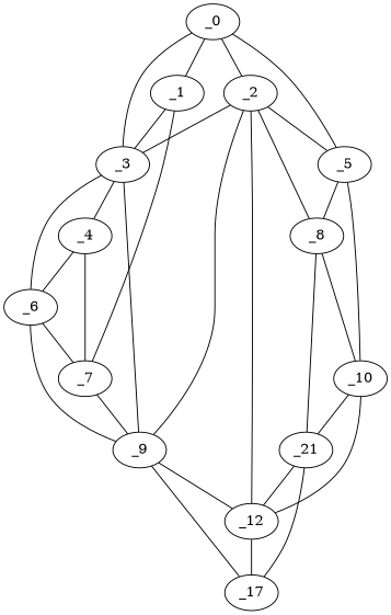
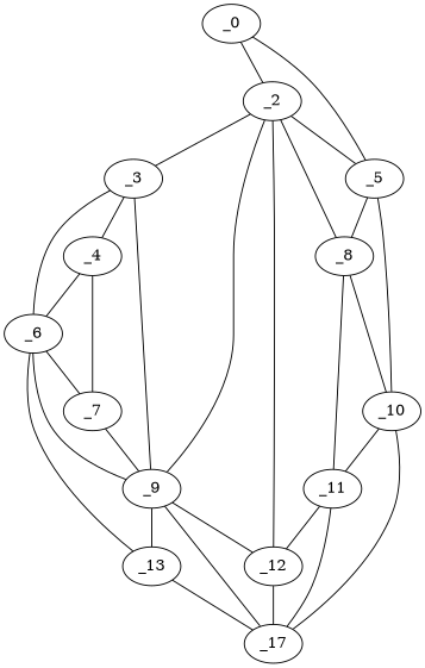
  graph {
    node [x=52 y=5]
    edge [valence=2]
    _0 [x=33 y=30]
-   _1 [x=51 y=110]
    _2 [y=24]
    _3 [y=88]
    _5 [x=55]
    _7 [x=68 y=107]
    _8 [x=69 y=12]
    _9 [x=69 y=87]
    _12 [x=80 y=20]
    _4 [y=101]
    _6 [x=66 y=100]
    _10 [x=75 y=14]
+   _13 [x=96 y=115]
    n14 [label=_17 x=99 y=29]
-   _11 [x=78 label=_21]
-   _0 -- _1 [valence=1]
+   _11 [x=78]
    _0 -- _2 [valence=1]
-   _0 -- _3
    _0 -- _5 [valence=1]
-   _1 -- _3
-   _1 -- _7
    _2 -- _3
    _2 -- _5 [valence=1]
    _2 -- _8
    _2 -- _9
    _2 -- _12
    _3 -- _9 [valence=1]
    _3 -- _4 [valence=1]
    _3 -- _6
    _5 -- _8 [valence=1]
    _5 -- _10 [valence=1]
    _7 -- _9 [valence=1]
    _8 -- _10 [valence=1]
    _8 -- _11
    _9 -- _12 [valence=1]
+   _9 -- _13
    _9 -- n14 [valence=1]
    _12 -- n14
    _4 -- _7 [valence=1]
    _4 -- _6
    _6 -- _7
    _6 -- _9 [valence=1]
-   _10 -- _12
+   _6 -- _13
+   _10 -- n14
    _10 -- _11
+   _13 -- n14 [valence=1]
    _11 -- _12
    _11 -- n14 [valence=1]
  }
